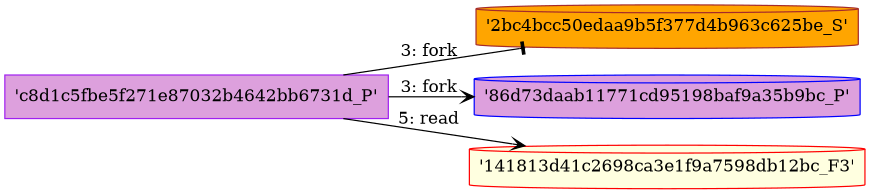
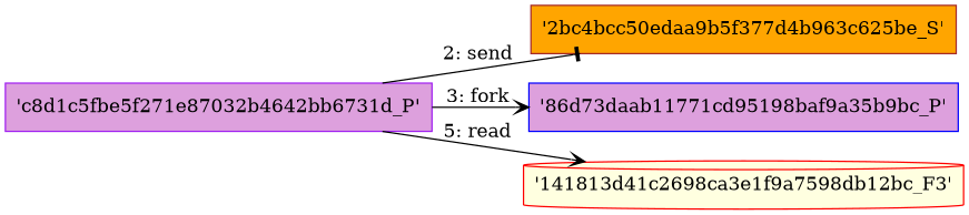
  digraph {
    engine=neato
    fixedsize=false
    fontsize=10
    nodesep=0.3
    rankdir=LR
    ranksep=0
    splines=true
    node [fillcolor=plum node_type=Process shape=box style=filled]
    edge [arrowhead=vee]
    "'c8d1c5fbe5f271e87032b4642bb6731d_P'" [color=purple]
-   "'2bc4bcc50edaa9b5f377d4b963c625be_S'" [color=brown fillcolor=orange node_type=Socket shape=cylinder]
-   "'86d73daab11771cd95198baf9a35b9bc_P'" [color=blue shape=cylinder]
+   "'2bc4bcc50edaa9b5f377d4b963c625be_S'" [color=brown fillcolor=orange node_type=Socket]
+   "'86d73daab11771cd95198baf9a35b9bc_P'" [color=blue]
    "'141813d41c2698ca3e1f9a7598db12bc_F3'" [color=red fillcolor=lightyellow node_type=file shape=cylinder]
-   "'c8d1c5fbe5f271e87032b4642bb6731d_P'" -> "'2bc4bcc50edaa9b5f377d4b963c625be_S'" [arrowhead=tee label="3: fork"]
+   "'c8d1c5fbe5f271e87032b4642bb6731d_P'" -> "'2bc4bcc50edaa9b5f377d4b963c625be_S'" [arrowhead=tee label="2: send"]
    "'c8d1c5fbe5f271e87032b4642bb6731d_P'" -> "'86d73daab11771cd95198baf9a35b9bc_P'" [label="3: fork"]
    "'c8d1c5fbe5f271e87032b4642bb6731d_P'" -> "'141813d41c2698ca3e1f9a7598db12bc_F3'" [label="5: read"]
  }
